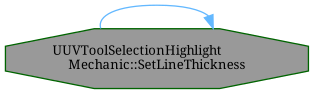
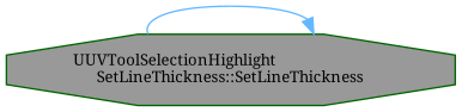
  digraph {
    rankdir=LR
    fontname="Noto Serif"
-   n1 [color=darkgreen fillcolor=grey60 fontcolor=black fontname="Noto Serif" fontsize=10 height=0.2 label="UUVToolSelectionHighlight\lMechanic::SetLineThickness" shape=octagon style=filled width=0.4]
+   n1 [color=darkgreen fillcolor=grey60 fontcolor=black fontname="Noto Serif" fontsize=10 height=0.2 label="UUVToolSelectionHighlight\lSetLineThickness::SetLineThickness" shape=octagon style=filled width=0.4]
    n1 -> n1 [color=steelblue1 fontname="Noto Serif" fontsize=10 labelfontname=Helvetica labelfontsize=10 style=solid arrowhead=normal]
  }
